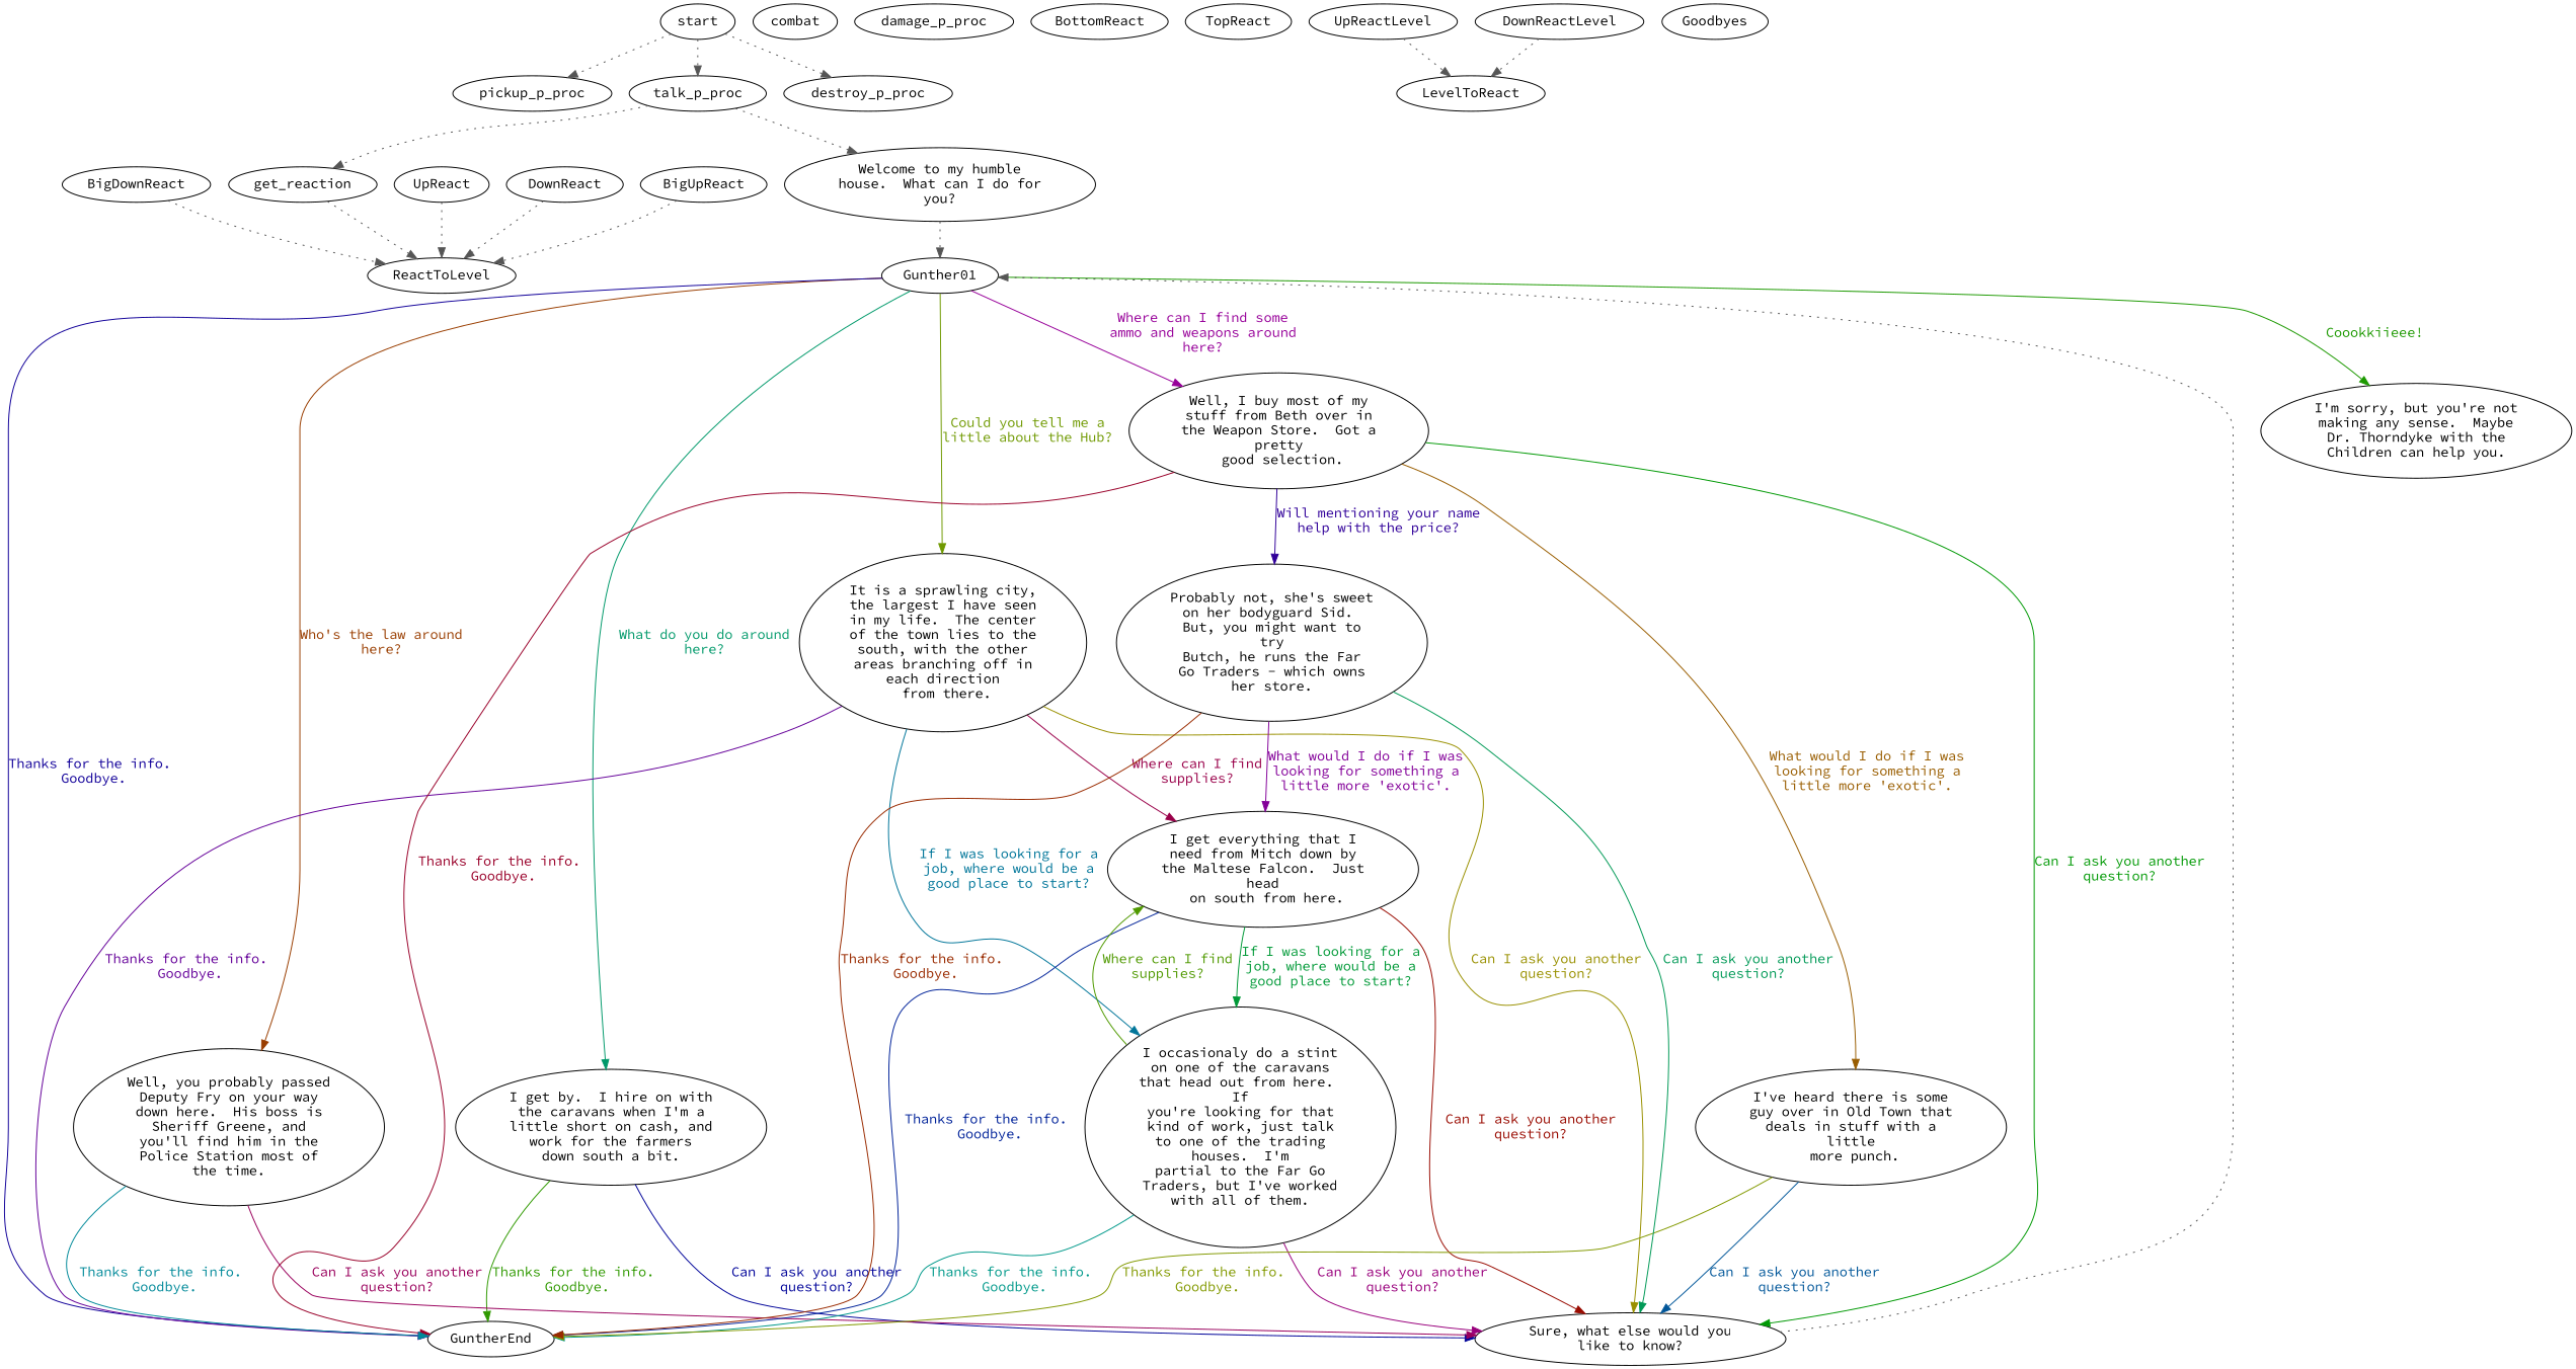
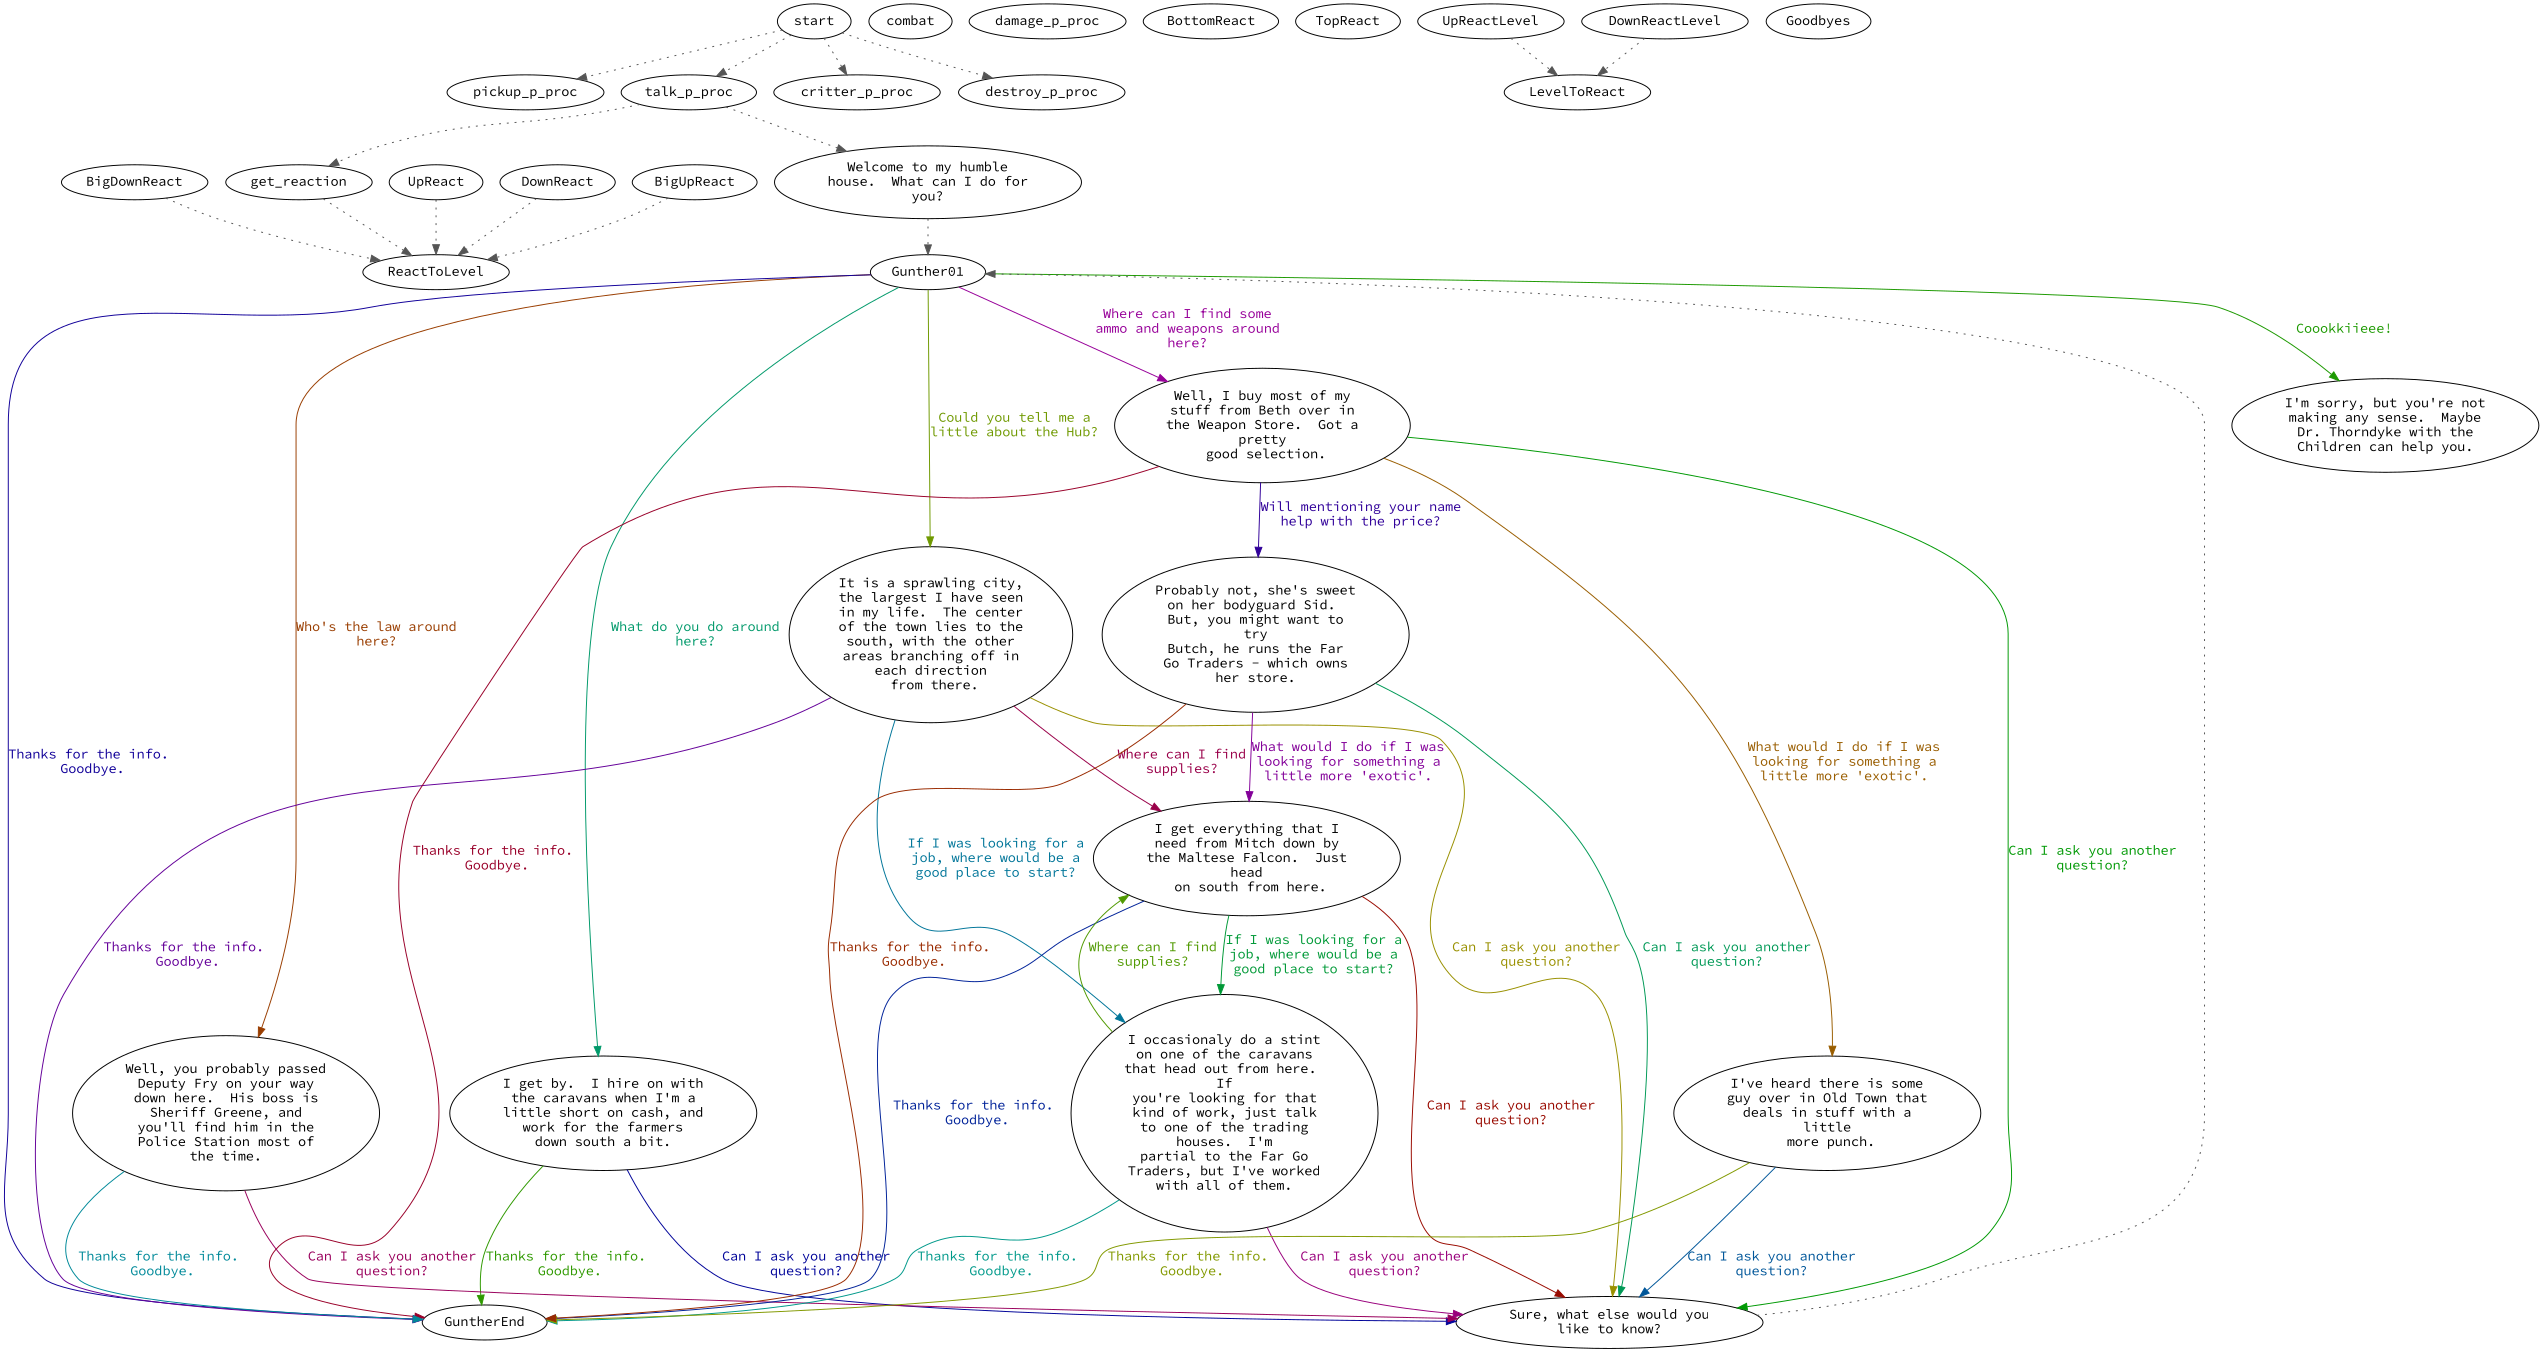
  digraph {
    fontname="Source Code Pro"
    node [color="#000000" fillcolor="#FFFFFF" fontname="Source Code Pro" style=filled]
    edge [color="#555555" fontname="Source Code Pro"]
    start
    pickup_p_proc
    talk_p_proc
+   critter_p_proc
    destroy_p_proc
    get_reaction
    n7 [label="Welcome to my humble\nhouse.  What can I do for\nyou?"]
    ReactToLevel
    Gunther01
    combat
    n11 [label="It is a sprawling city,\nthe largest I have seen\nin my life.  The center\nof the town lies to the\nsouth, with the other\nareas branching off in\neach direction\n from there."]
    n12 [label="Well, I buy most of my\nstuff from Beth over in\nthe Weapon Store.  Got a\npretty\n good selection."]
    n13 [label="I get by.  I hire on with\nthe caravans when I'm a\nlittle short on cash, and\nwork for the farmers\ndown south a bit."]
    n14 [label="Well, you probably passed\nDeputy Fry on your way\ndown here.  His boss is\nSheriff Greene, and\nyou'll find him in the\nPolice Station most of\nthe time."]
    GuntherEnd
    n16 [label="I'm sorry, but you're not\nmaking any sense.  Maybe\nDr. Thorndyke with the\nChildren can help you."]
    damage_p_proc
    n18 [label="Sure, what else would you\nlike to know?"]
    n19 [label="I get everything that I\nneed from Mitch down by\nthe Maltese Falcon.  Just\nhead\n on south from here."]
    n20 [label="I occasionaly do a stint\non one of the caravans\nthat head out from here. \nIf\nyou're looking for that\nkind of work, just talk\nto one of the trading\nhouses.  I'm\npartial to the Far Go\nTraders, but I've worked\nwith all of them."]
    n21 [label="I've heard there is some\nguy over in Old Town that\ndeals in stuff with a\nlittle\n more punch."]
    n22 [label="Probably not, she's sweet\non her bodyguard Sid. \nBut, you might want to\ntry\nButch, he runs the Far\nGo Traders - which owns\nher store."]
    UpReact
    DownReact
    BottomReact
    TopReact
    BigUpReact
    BigDownReact
    UpReactLevel
    LevelToReact
    DownReactLevel
    Goodbyes
    start -> pickup_p_proc [style=dotted]
    start -> talk_p_proc [style=dotted]
+   start -> critter_p_proc [style=dotted]
    start -> destroy_p_proc [style=dotted]
    talk_p_proc -> get_reaction [style=dotted]
    talk_p_proc -> n7 [style=dotted]
    get_reaction -> ReactToLevel [style=dotted]
    n7 -> Gunther01 [style=dotted]
    Gunther01 -> n11 [color="#6F9900" fontcolor="#6F9900" label="Could you tell me a\nlittle about the Hub?"]
    Gunther01 -> n12 [color="#970099" fontcolor="#970099" label="Where can I find some\nammo and weapons around\nhere?"]
    Gunther01 -> n13 [color="#00996A" fontcolor="#00996A" label="What do you do around\nhere?"]
    Gunther01 -> n14 [color="#993D00" fontcolor="#993D00" label="Who's the law around\nhere?"]
    Gunther01 -> GuntherEnd [color="#110099" fontcolor="#110099" label="Thanks for the info. \nGoodbye."]
    Gunther01 -> n16 [color="#1C9900" fontcolor="#1C9900" label="Coookkiieee!"]
    n11 -> GuntherEnd [color="#640099" fontcolor="#640099" label="Thanks for the info. \nGoodbye."]
    n11 -> n18 [color="#999000" fontcolor="#999000" label="Can I ask you another\nquestion?"]
    n11 -> n19 [color="#990049" fontcolor="#990049" label="Where can I find\nsupplies?"]
    n11 -> n20 [color="#007599" fontcolor="#007599" label="If I was looking for a\njob, where would be a\ngood place to start?"]
    n12 -> GuntherEnd [color="#990029" fontcolor="#990029" label="Thanks for the info. \nGoodbye."]
    n12 -> n18 [color="#009904" fontcolor="#009904" label="Can I ask you another\nquestion?"]
    n12 -> n21 [color="#995D00" fontcolor="#995D00" label="What would I do if I was\nlooking for something a\nlittle more 'exotic'."]
    n12 -> n22 [color="#300099" fontcolor="#300099" label="Will mentioning your name\nhelp with the price?"]
    n13 -> GuntherEnd [color="#2F9900" fontcolor="#2F9900" label="Thanks for the info. \nGoodbye."]
    n13 -> n18 [color="#000399" fontcolor="#000399" label="Can I ask you another\nquestion?"]
    n14 -> GuntherEnd [color="#008999" fontcolor="#008999" label="Thanks for the info. \nGoodbye."]
    n14 -> n18 [color="#99005C" fontcolor="#99005C" label="Can I ask you another\nquestion?"]
    n18 -> Gunther01 [style=dotted]
    n19 -> GuntherEnd [color="#002299" fontcolor="#002299" label="Thanks for the info. \nGoodbye."]
    n19 -> n18 [color="#990A00" fontcolor="#990A00" label="Can I ask you another\nquestion?"]
    n19 -> n20 [color="#009937" fontcolor="#009937" label="If I was looking for a\njob, where would be a\ngood place to start?"]
    n20 -> GuntherEnd [color="#00998A" fontcolor="#00998A" label="Thanks for the info. \nGoodbye."]
    n20 -> n18 [color="#99007C" fontcolor="#99007C" label="Can I ask you another\nquestion?"]
    n20 -> n19 [color="#4F9900" fontcolor="#4F9900" label="Where can I find\nsupplies?"]
    n21 -> GuntherEnd [color="#829900" fontcolor="#829900" label="Thanks for the info. \nGoodbye."]
    n21 -> n18 [color="#005699" fontcolor="#005699" label="Can I ask you another\nquestion?"]
    n22 -> GuntherEnd [color="#992A00" fontcolor="#992A00" label="Thanks for the info. \nGoodbye."]
    n22 -> n18 [color="#009956" fontcolor="#009956" label="Can I ask you another\nquestion?"]
    n22 -> n19 [color="#830099" fontcolor="#830099" label="What would I do if I was\nlooking for something a\nlittle more 'exotic'."]
    UpReact -> ReactToLevel [style=dotted]
    DownReact -> ReactToLevel [style=dotted]
    BigUpReact -> ReactToLevel [style=dotted]
    BigDownReact -> ReactToLevel [style=dotted]
    UpReactLevel -> LevelToReact [style=dotted]
    DownReactLevel -> LevelToReact [style=dotted]
  }
